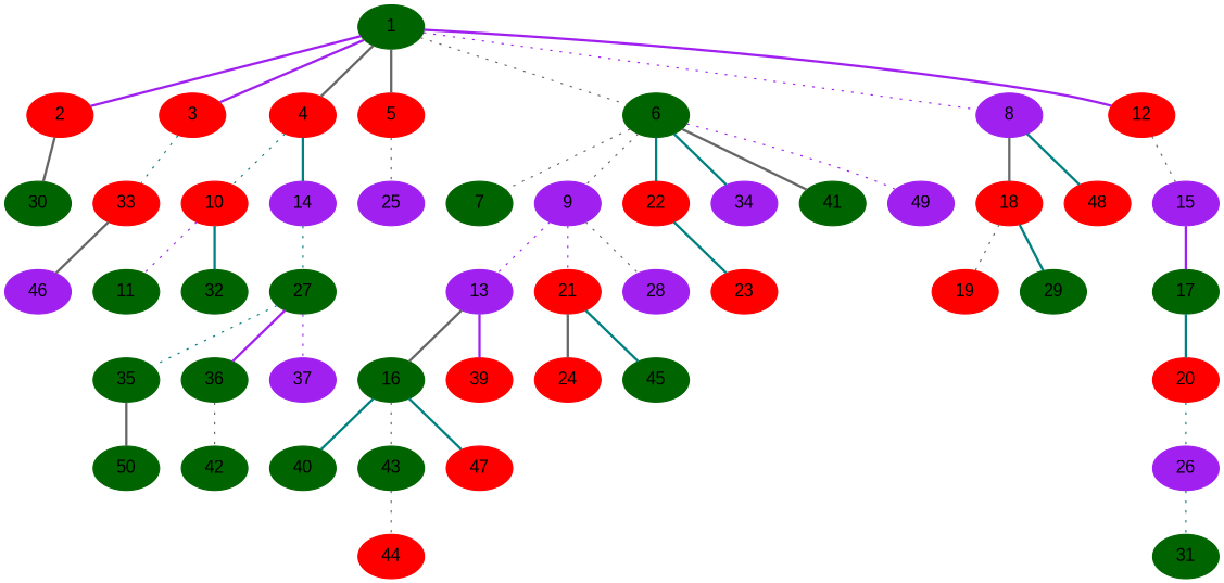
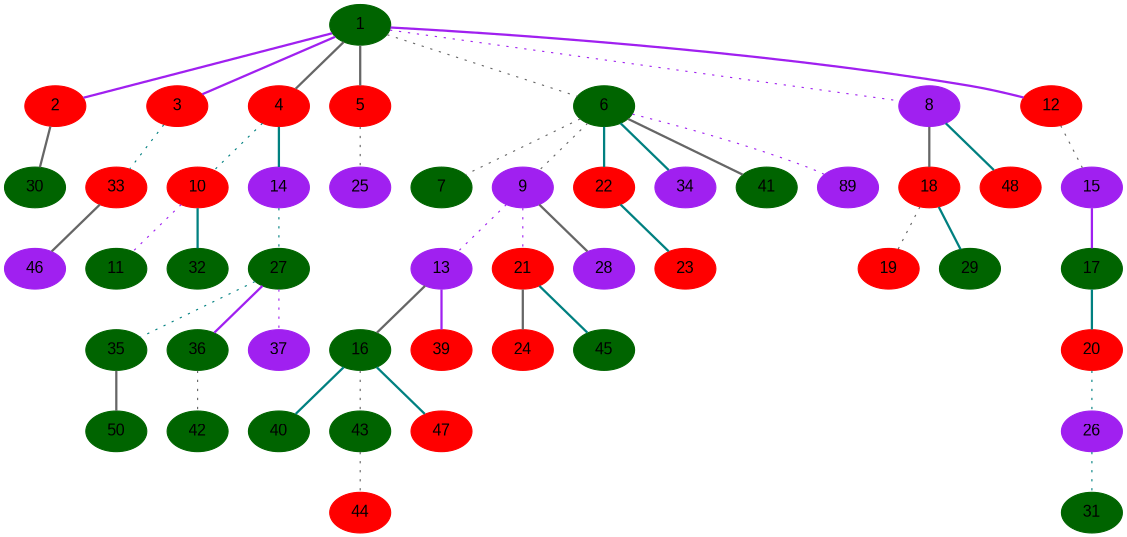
  graph {
    fontname="Liberation Sans"
    node [color=darkgreen fontname="Liberation Sans" style=filled]
    edge [color=gray40 fontname="Liberation Sans" style=bold]
    2 [color=red]
    1
    3 [color=red]
    4 [color=red]
    5 [color=red]
    6
    8 [color=purple]
    12 [color=red]
    30
    33 [color=red]
    10 [color=red]
    14 [color=purple]
    25 [color=purple]
    7
    9 [color=purple]
    22 [color=red]
    34 [color=purple]
    41
-   49 [color=purple]
+   49 [color=purple label=89]
    18 [color=red]
    48 [color=red]
    15 [color=purple]
    46 [color=purple]
    11
    32
    27
    13 [color=purple]
    21 [color=red]
    28 [color=purple]
    23 [color=red]
    19 [color=red]
    29
    16
    39 [color=red]
    24 [color=red]
    45
    17
    40
    43
    47 [color=red]
    35
    36
    37 [color=purple]
    20 [color=red]
    44 [color=red]
    26 [color=purple]
    31
    50
    42
    2 -- 30
    1 -- 2 [color=purple]
    1 -- 3 [color=purple]
    1 -- 4
    1 -- 5
    1 -- 6 [style=dotted]
    1 -- 8 [color=purple style=dotted]
    1 -- 12 [color=purple]
    3 -- 33 [color=teal style=dotted]
    4 -- 10 [color=teal style=dotted]
    4 -- 14 [color=teal]
    5 -- 25 [style=dotted]
    6 -- 7 [style=dotted]
    6 -- 9 [style=dotted]
    6 -- 22 [color=teal]
    6 -- 34 [color=teal]
    6 -- 41
    6 -- 49 [color=purple style=dotted]
    8 -- 18
    8 -- 48 [color=teal]
    12 -- 15 [style=dotted]
    33 -- 46
    10 -- 11 [color=purple style=dotted]
    10 -- 32 [color=teal]
    14 -- 27 [color=teal style=dotted]
    9 -- 13 [color=purple style=dotted]
    9 -- 21 [color=purple style=dotted]
-   9 -- 28 [style=dotted]
+   9 -- 28
    22 -- 23 [color=teal]
    18 -- 19 [style=dotted]
    18 -- 29 [color=teal]
    15 -- 17 [color=purple]
    27 -- 35 [color=teal style=dotted]
    27 -- 36 [color=purple]
    27 -- 37 [color=purple style=dotted]
    13 -- 16
    13 -- 39 [color=purple]
    21 -- 24
    21 -- 45 [color=teal]
    16 -- 40 [color=teal]
    16 -- 43 [style=dotted]
    16 -- 47 [color=teal]
    17 -- 20 [color=teal]
    43 -- 44 [style=dotted]
    35 -- 50
    36 -- 42 [style=dotted]
    20 -- 26 [color=teal style=dotted]
    26 -- 31 [color=teal style=dotted]
  }
